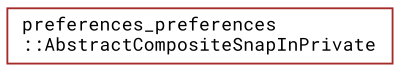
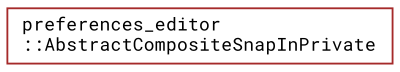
  digraph {
    rankdir=LR
    fontname="Roboto Mono"
-   n1 [color=brown fillcolor=white fontname="Roboto Mono" fontsize=10 height=0.2 label="preferences_preferences\l::AbstractCompositeSnapInPrivate" shape=record style=filled width=0.4]
+   n1 [color=brown fillcolor=white fontname="Roboto Mono" fontsize=10 height=0.2 label="preferences_editor\l::AbstractCompositeSnapInPrivate" shape=record style=filled width=0.4]
  }
